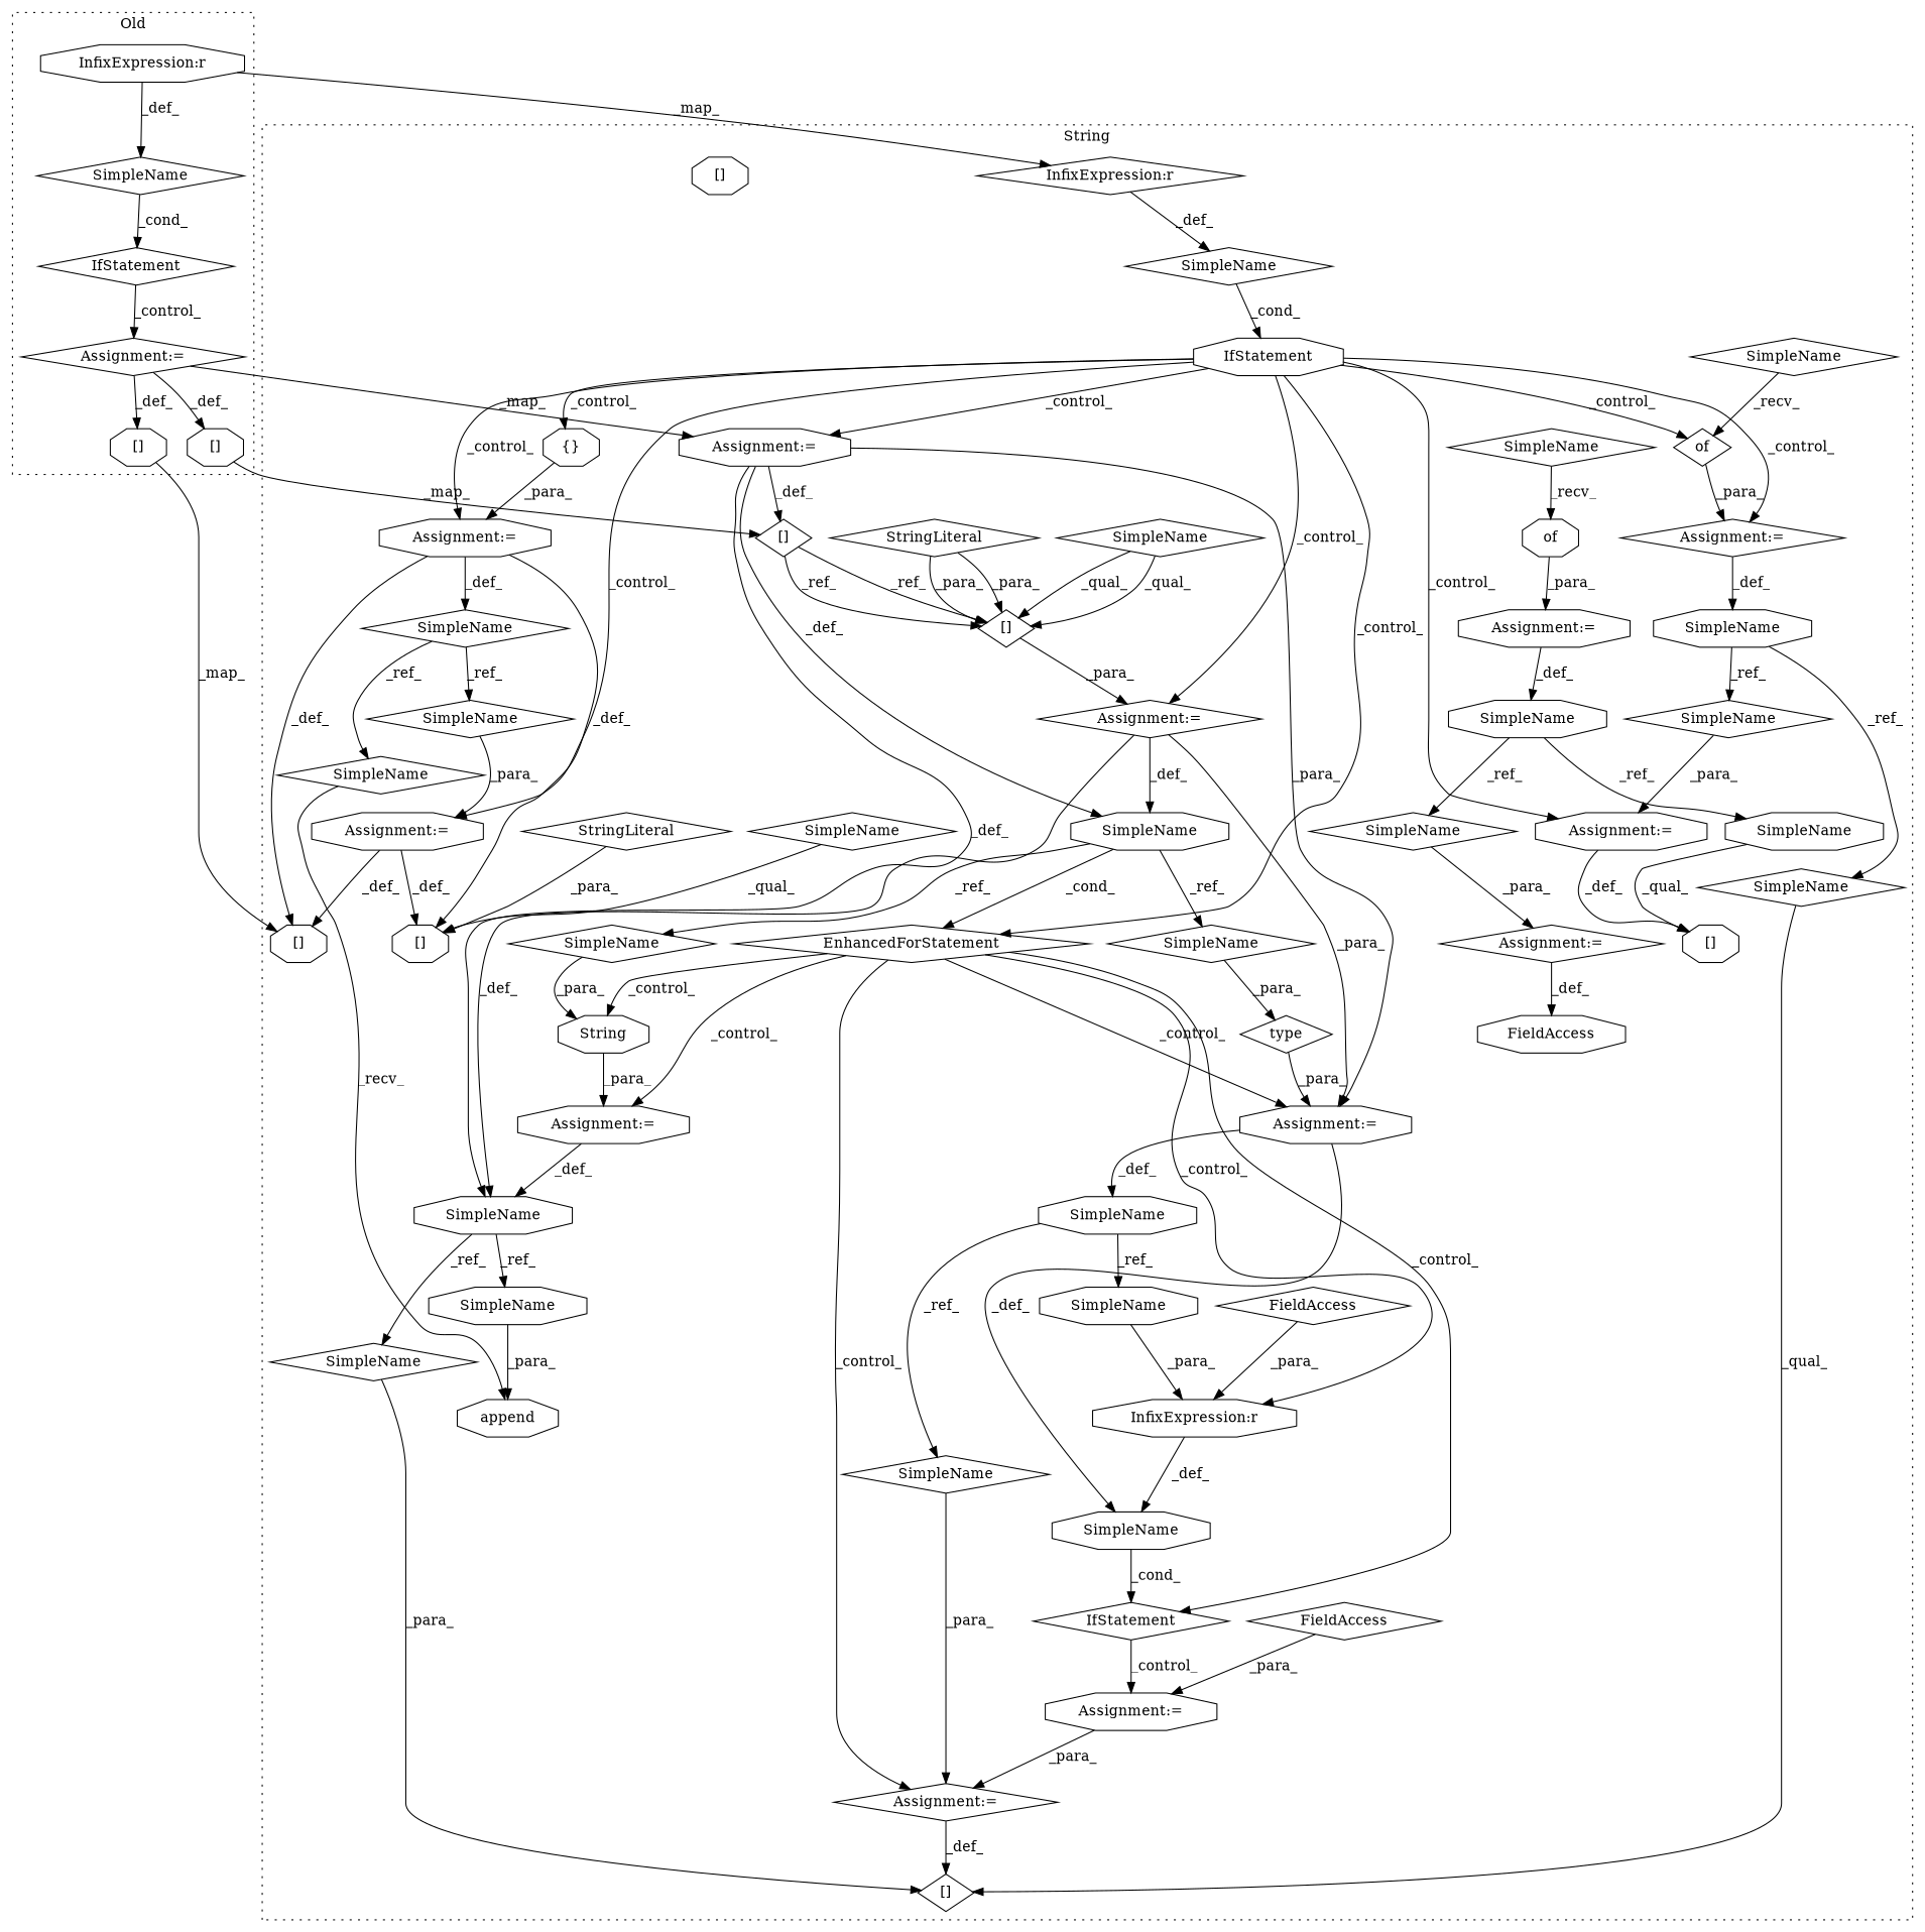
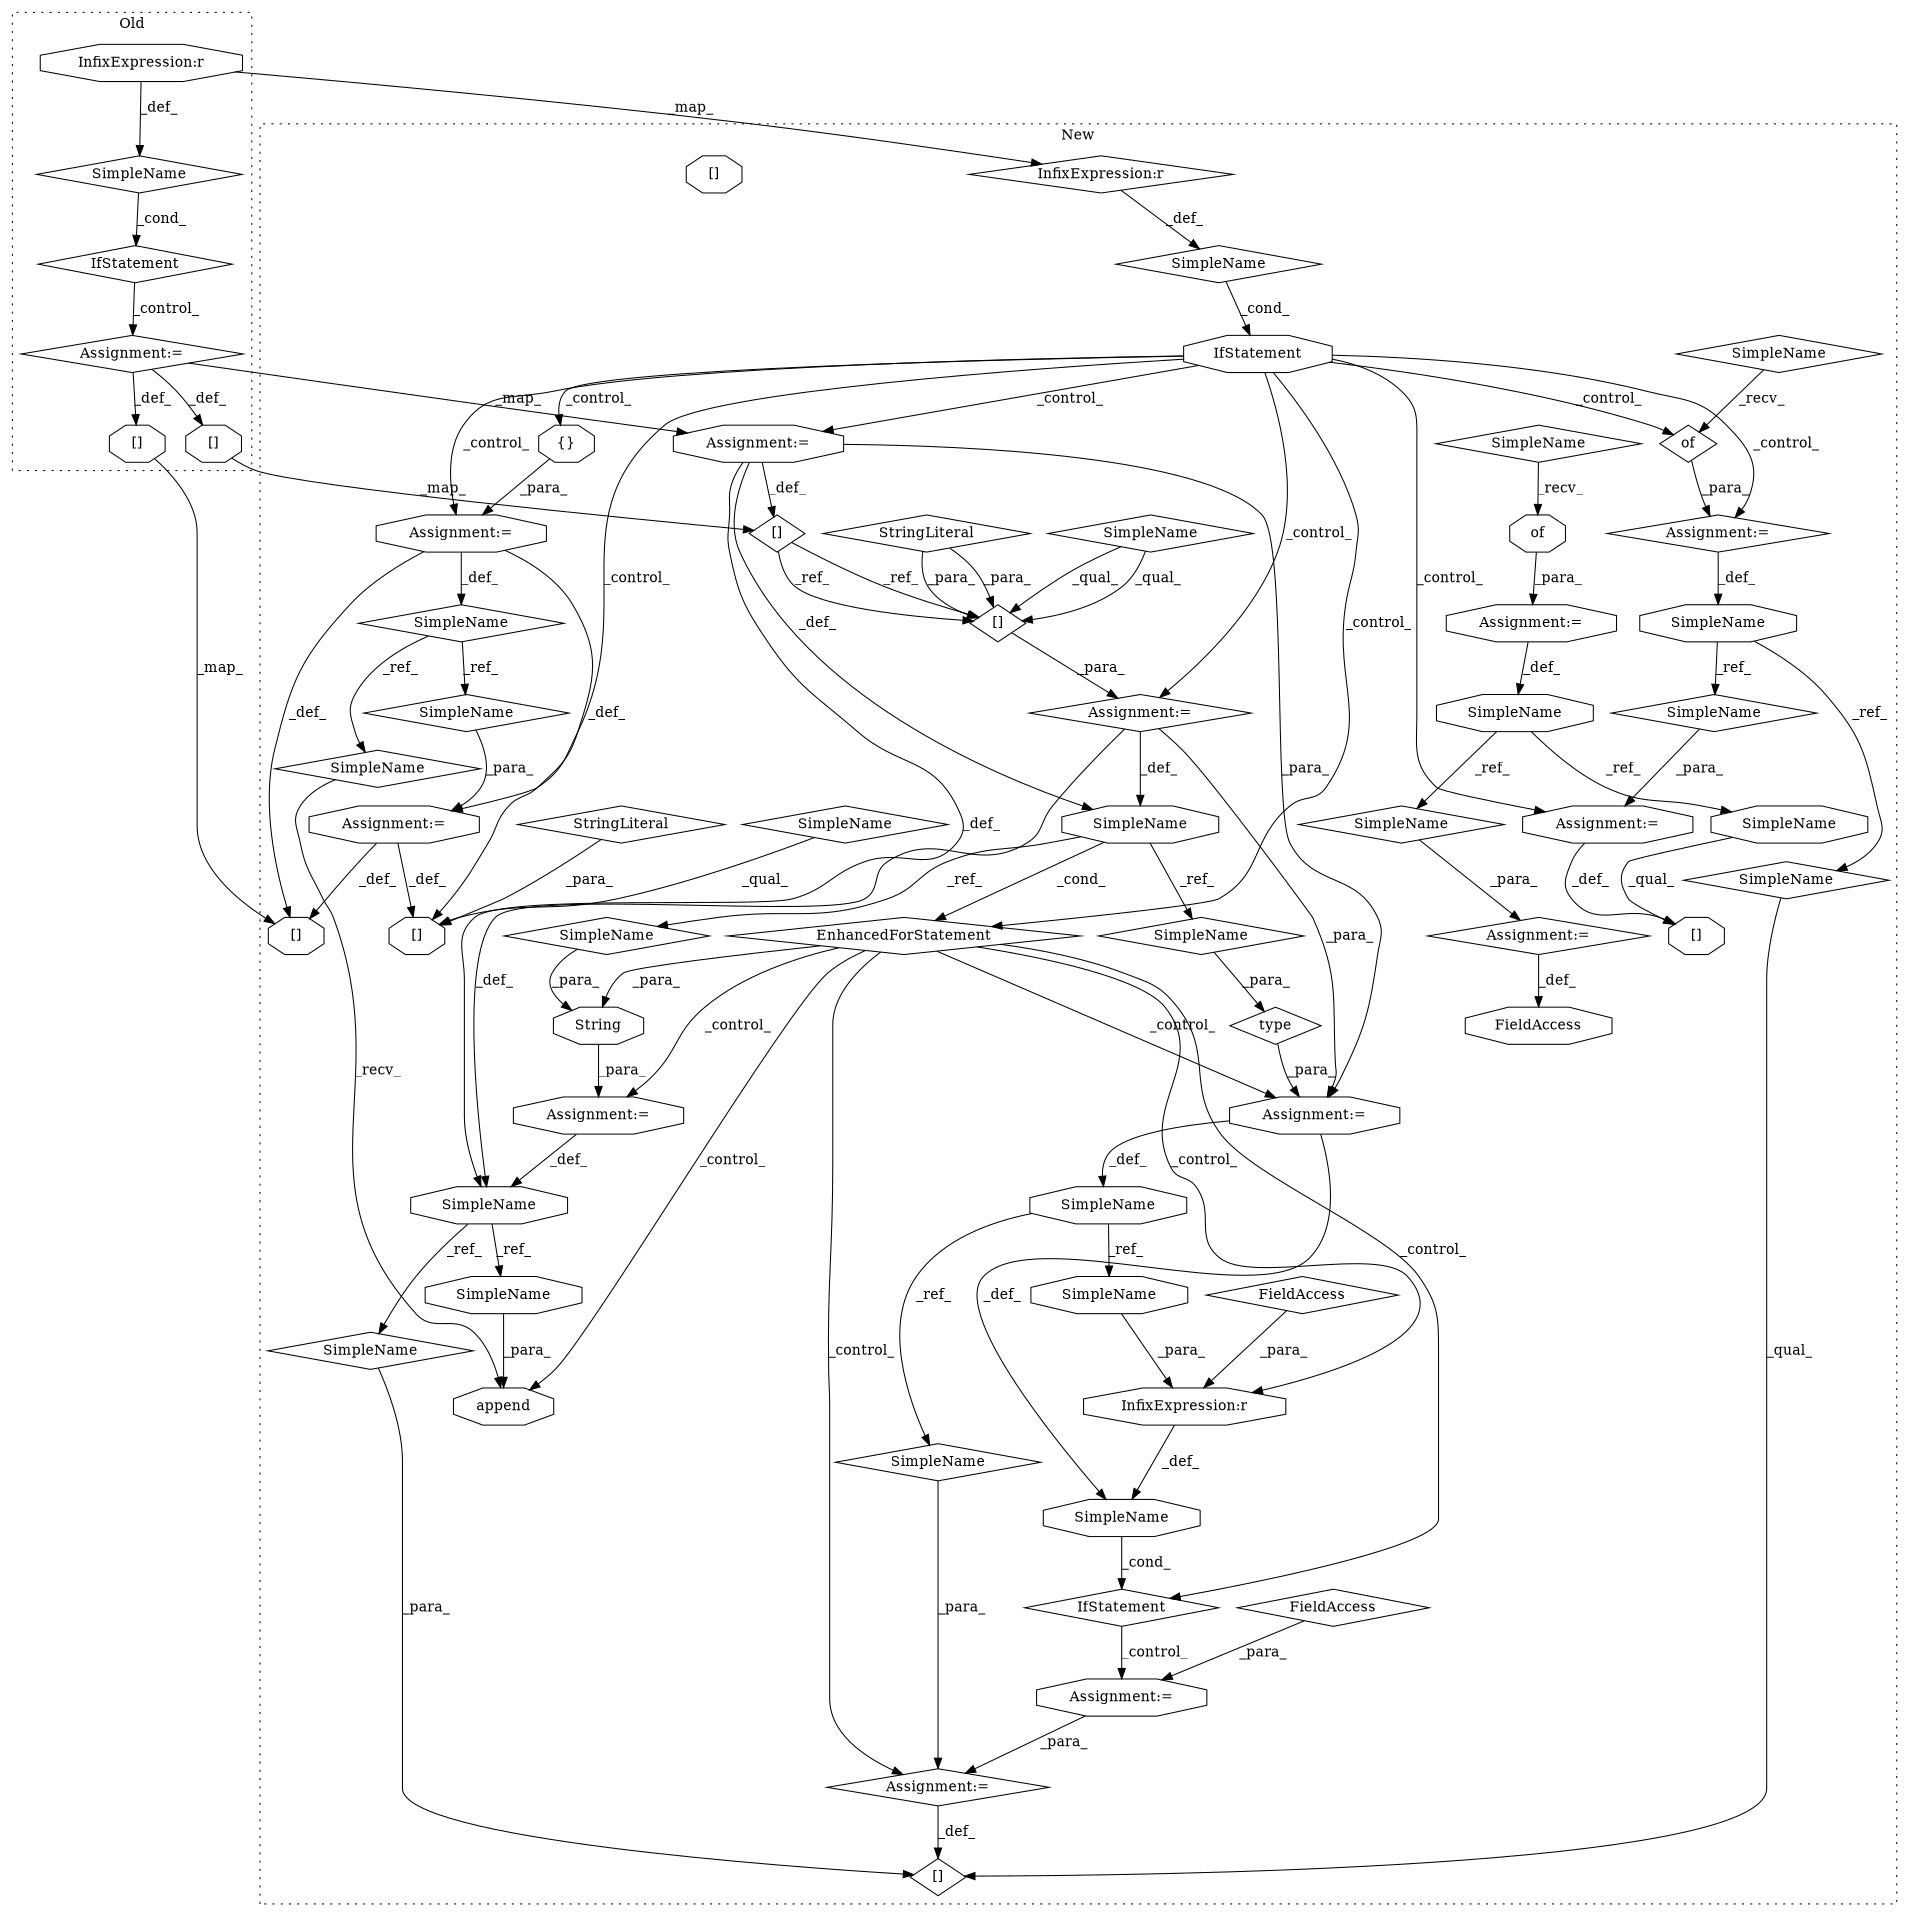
  digraph {
    node [a=42 l=1 shape=diamond]
    n1 [a=25 l="4,2" label=IfStatement s="3425,3459"]
    n2 [a=27 l=4 label="InfixExpression:r" s=3447 shape=octagon]
    n3 [label=SimpleName l=""]
    n4 [a=7 label="Assignment:=" s=3489]
    n5 [a=2 l="13,1" label="[]" s="3771,3791" shape=octagon]
    n6 [a=2 l="13,1" label="[]" s="3471,3488" shape=octagon]
    n7 [a=32 l="7,1" label=append s="3989,4005" shape=octagon]
    n8 [a=7 label="Assignment:=" s=3778 shape=octagon]
    n9 [a=4 l=2 label="{}" s=3791 shape=octagon]
    n10 [a=70 l="61,2" label=EnhancedForStatement s="3834,3929"]
    n11 [a=7 l="61,2" label="Assignment:=" s="3834,3929"]
    n12 [l=5 label=SimpleName s=3899 shape=octagon]
    n13 [a=7 label="Assignment:=" s=3952 shape=octagon]
    n14 [a=7 label="Assignment:=" s=4209 shape=octagon]
    n15 [label=SimpleName l=""]
    n16 [a=25 l="4,2" label=IfStatement s="3688,3722" shape=octagon]
    n17 [a=27 l=4 label="InfixExpression:r" s=3710]
    n18 [a=32 l="7,1" label=String s="3953,3965" shape=octagon]
    n19 [a=27 l=4 label="InfixExpression:r" s=4066 shape=octagon]
    n20 [a=2 l="13,1" label="[]" s="3907,3928" shape=octagon]
    n21 [l=9 label=SimpleName s=3943 shape=octagon]
    n22 [a=2 l="13,1" label="[]" s="4133,4155"]
    n23 [a=22 l=4 label=FieldAccess s=4070]
    n24 [a=2 l="13,1" label="[]" s="4187,4208" shape=octagon]
    n25 [a=32 l=4 label=of s=3820]
    n26 [a=2 l="24,1" label="[]" s="4230,4264" shape=octagon]
    n27 [a=32 l=4 label=of s=3548 shape=octagon]
    n28 [a=22 l=28 label=FieldAccess s=4727 shape=octagon]
    n29 [a=25 l="4,2" label=IfStatement s="4052,4074"]
    n30 [label=SimpleName shape=octagon l=""]
    n31 [a=7 label="Assignment:=" s=4100 shape=octagon]
    n32 [a=22 l=8 label=FieldAccess s=4101]
    n33 [l=10 label=SimpleName s=4018 shape=octagon]
    n34 [a=7 label="Assignment:=" s=4156]
    n35 [l=10 label=SimpleName s=3768]
    n36 [l=23 label=SimpleName s=3520 shape=octagon]
    n37 [a=7 label="Assignment:=" s=4755]
    n38 [l=12 label=SimpleName s=3803 shape=octagon]
    n39 [a=7 label="Assignment:=" s=4265 shape=octagon]
    n40 [a=32 l="5,1" label=type s="4029,4039"]
    n41 [a=7 label="Assignment:=" s=4028 shape=octagon]
    n42 [a=7 label="Assignment:=" s=3752 shape=octagon]
    n43 [a=2 l="13,1" label="[]" s="4554,4574" shape=octagon]
    n44 [a=45 l=8 label=StringLiteral s=4200]
    n45 [a=2 l="13,1" label="[]" s="3734,3751"]
    n46 [a=45 l=8 label=StringLiteral s=3920]
    n47 [a=7 label="Assignment:=" s=3815]
    n48 [a=7 label="Assignment:=" s=3543 shape=octagon]
    n49 [l=10 label=SimpleName s=4056 shape=octagon]
    n50 [l=10 label=SimpleName s=4157]
    n51 [l=9 label=SimpleName s=3996 shape=octagon]
    n52 [l=9 label=SimpleName s=4146]
    n53 [l=10 label=SimpleName s=3978]
    n54 [l=10 label=SimpleName s=4210]
    n55 [l=5 label=SimpleName s=3960]
    n56 [l=5 label=SimpleName s=4034]
    n57 [l=12 label=SimpleName s=4266]
    n58 [l=12 label=SimpleName s=4133]
    n59 [l=23 label=SimpleName s=4230 shape=octagon]
    n60 [l=23 label=SimpleName s=4756]
    n61 [a=2 l="13,1" label="[]" s="3907,3928"]
    n62 [l=12 label=SimpleName s=4187]
    n63 [l=12 label=SimpleName s=3907]
    n64 [l=3 label=SimpleName s=3544]
    n65 [l=3 label=SimpleName s=3816]
    subgraph cluster_1 {
      label=Old
      style=dotted
      n1
      n2
      n3
      n4
      n5
      n6
    }
    subgraph cluster_2 {
-     label=String
+     label=New
      style=dotted
      n7
      n8
      n9
      n10
      n11
      n12
      n13
      n14
      n15
      n16
      n17
      n18
      n19
      n20
      n21
      n22
      n23
      n24
      n25
      n26
      n27
      n28
      n29
      n30
      n31
      n32
      n33
      n34
      n35
      n36
      n37
      n38
      n39
      n40
      n41
      n42
      n43
      n44
      n45
      n46
      n47
      n48
      n49
      n50
      n51
      n52
      n53
      n54
      n55
      n56
      n57
      n58
      n59
      n60
      n61
      n62
      n63
      n64
      n65
    }
    n1 -> n4 [label=_control_]
    n2 -> n3 [label=_def_]
    n2 -> n17 [label=_map_]
    n3 -> n1 [label=_cond_]
    n4 -> n5 [label=_def_]
    n4 -> n6 [label=_def_]
    n4 -> n42 [label=_map_]
    n5 -> n43 [label=_map_]
    n6 -> n45 [label=_map_]
    n8 -> n24 [label=_def_]
    n8 -> n35 [label=_def_]
    n8 -> n43 [label=_def_]
    n9 -> n8 [label=_para_]
+   n10 -> n7 [label=_control_]
    n10 -> n13 [label=_control_]
-   n10 -> n18 [label=_control_]
+   n10 -> n18 [label=_para_]
    n10 -> n19 [label=_control_]
    n10 -> n29 [label=_control_]
    n10 -> n34 [label=_control_]
    n10 -> n41 [label=_control_]
    n11 -> n12 [label=_def_]
    n11 -> n21 [label=_def_]
    n11 -> n41 [label=_para_]
    n12 -> n10 [label=_cond_]
    n12 -> n55 [label=_ref_]
    n12 -> n56 [label=_ref_]
    n13 -> n21 [label=_def_]
    n14 -> n24 [label=_def_]
    n14 -> n43 [label=_def_]
    n15 -> n16 [label=_cond_]
    n16 -> n8 [label=_control_]
    n16 -> n9 [label=_control_]
    n16 -> n10 [label=_control_]
    n16 -> n11 [label=_control_]
    n16 -> n14 [label=_control_]
    n16 -> n25 [label=_control_]
    n16 -> n39 [label=_control_]
    n16 -> n42 [label=_control_]
    n16 -> n47 [label=_control_]
    n17 -> n15 [label=_def_]
    n18 -> n13 [label=_para_]
    n19 -> n30 [label=_def_]
    n21 -> n51 [label=_ref_]
    n21 -> n52 [label=_ref_]
    n23 -> n19 [label=_para_]
    n25 -> n47 [label=_para_]
    n27 -> n48 [label=_para_]
    n29 -> n31 [label=_control_]
    n30 -> n29 [label=_cond_]
    n31 -> n34 [label=_para_]
    n32 -> n31 [label=_para_]
    n33 -> n49 [label=_ref_]
    n33 -> n50 [label=_ref_]
    n34 -> n22 [label=_def_]
    n35 -> n53 [label=_ref_]
    n35 -> n54 [label=_ref_]
    n36 -> n59 [label=_ref_]
    n36 -> n60 [label=_ref_]
    n37 -> n28 [label=_def_]
    n38 -> n57 [label=_ref_]
    n38 -> n58 [label=_ref_]
    n39 -> n26 [label=_def_]
    n40 -> n41 [label=_para_]
    n41 -> n30 [label=_def_]
    n41 -> n33 [label=_def_]
    n42 -> n12 [label=_def_]
    n42 -> n21 [label=_def_]
    n42 -> n41 [label=_para_]
    n42 -> n45 [label=_def_]
    n44 -> n24 [label=_para_]
    n45 -> n61 [label=_ref_]
    n45 -> n61 [label=_ref_]
    n46 -> n61 [label=_para_]
    n46 -> n61 [label=_para_]
    n47 -> n38 [label=_def_]
    n48 -> n36 [label=_def_]
    n49 -> n19 [label=_para_]
    n50 -> n34 [label=_para_]
    n51 -> n7 [label=_para_]
    n52 -> n22 [label=_para_]
    n53 -> n7 [label=_recv_]
    n54 -> n14 [label=_para_]
    n55 -> n18 [label=_para_]
    n56 -> n40 [label=_para_]
    n57 -> n39 [label=_para_]
    n58 -> n22 [label=_qual_]
    n59 -> n26 [label=_qual_]
    n60 -> n37 [label=_para_]
    n61 -> n11 [label=_para_]
    n62 -> n24 [label=_qual_]
    n63 -> n61 [label=_qual_]
    n63 -> n61 [label=_qual_]
    n64 -> n27 [label=_recv_]
    n65 -> n25 [label=_recv_]
  }
